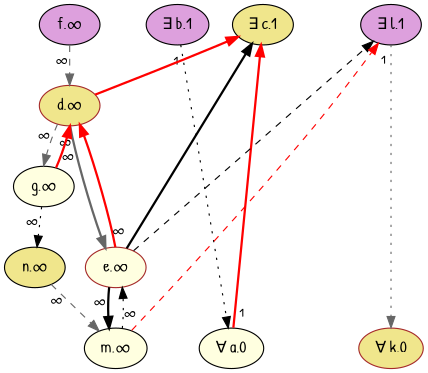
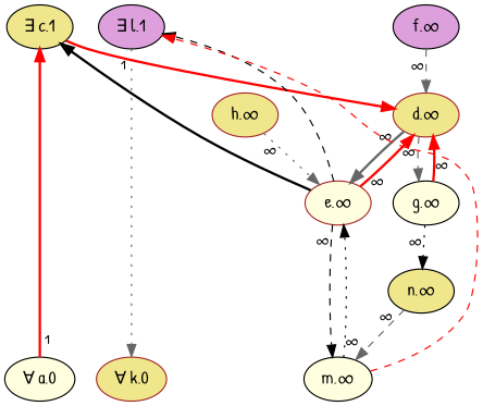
  digraph {
    fontname="Patrick Hand"
    rankdir=TB
    node [color=black fillcolor=khaki fontname="Patrick Hand" fontsize=14 style=filled]
    edge [color=gray40 dir=forward fontname="Patrick Hand" fontsize=12 labeldistance=1.5 style=bold taillabel="∞"]
    n1 [fillcolor=lightyellow label="∀ a.0"]
    n2 [color=brown label="∀ k.0"]
    n3 [fillcolor=plum label="∃ l.1"]
    n4 [label="∃ c.1"]
-   n5 [fillcolor=plum label="∃ b.1"]
    n6 [color=brown label="d.∞"]
    n7 [color=brown fillcolor=lightyellow label="e.∞"]
    n8 [fillcolor=lightyellow label="g.∞"]
    n9 [fillcolor=lightyellow label="m.∞"]
    n10 [label="n.∞"]
    n11 [fillcolor=plum label="f.∞"]
+   n12 [color=brown label="h.∞"]
    subgraph sub_1 {
      rank=max
      n1
      n2
    }
    subgraph sub_2 {
      rank=min
      n3
      n4
-     n5
    }
    n1 -> n4 [color=red taillabel=1]
    n3 -> n2 [style=dotted taillabel=1]
-   n5 -> n1 [color=black style=dotted taillabel=1]
-   n6 -> n4 [color=red constraint=false taillabel=""]
+   n4 -> n6 [color=red constraint=false taillabel=""]
    n6 -> n7
    n6 -> n8 [style=dashed]
    n7 -> n3 [color=black constraint=false style=dashed taillabel=""]
    n7 -> n4 [color=black constraint=false taillabel=""]
    n7 -> n6 [color=red]
-   n7 -> n9 [color=black]
+   n7 -> n9 [color=black style=dashed]
    n8 -> n6 [color=red]
    n8 -> n10 [color=black style=dotted]
    n9 -> n3 [color=red constraint=false style=dashed taillabel=""]
    n9 -> n7 [color=black style=dotted]
    n10 -> n9 [style=dashed]
    n11 -> n6 [style=dashed]
+   n12 -> n7 [style=dotted]
  }
